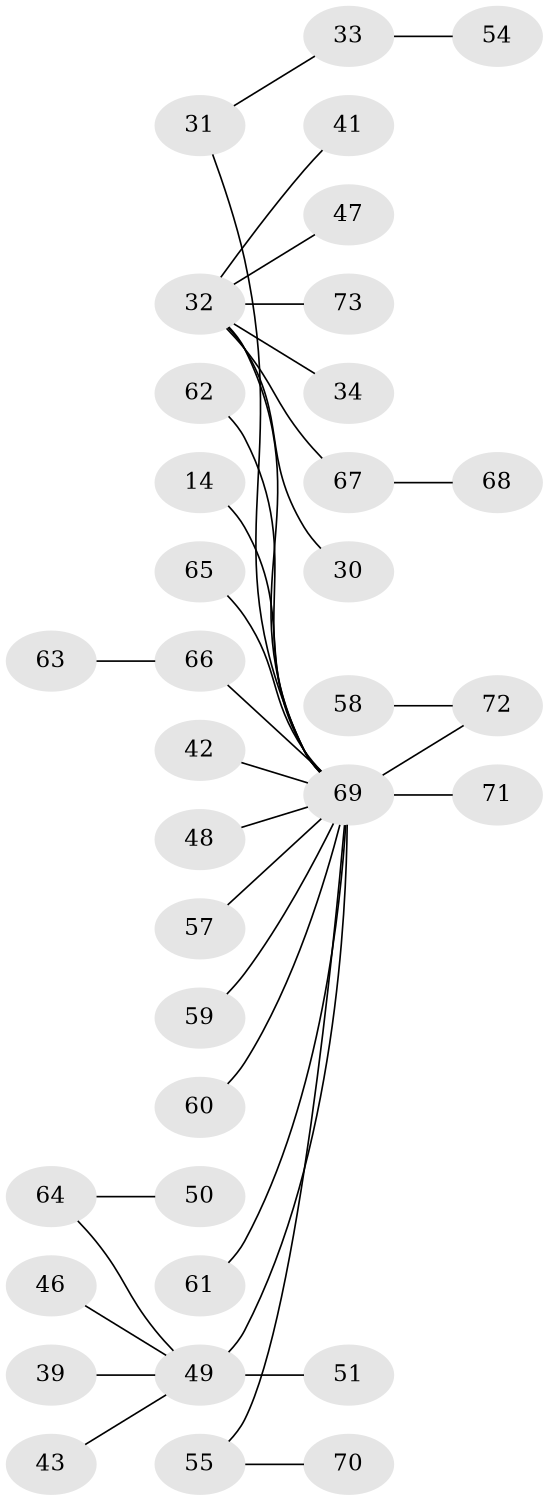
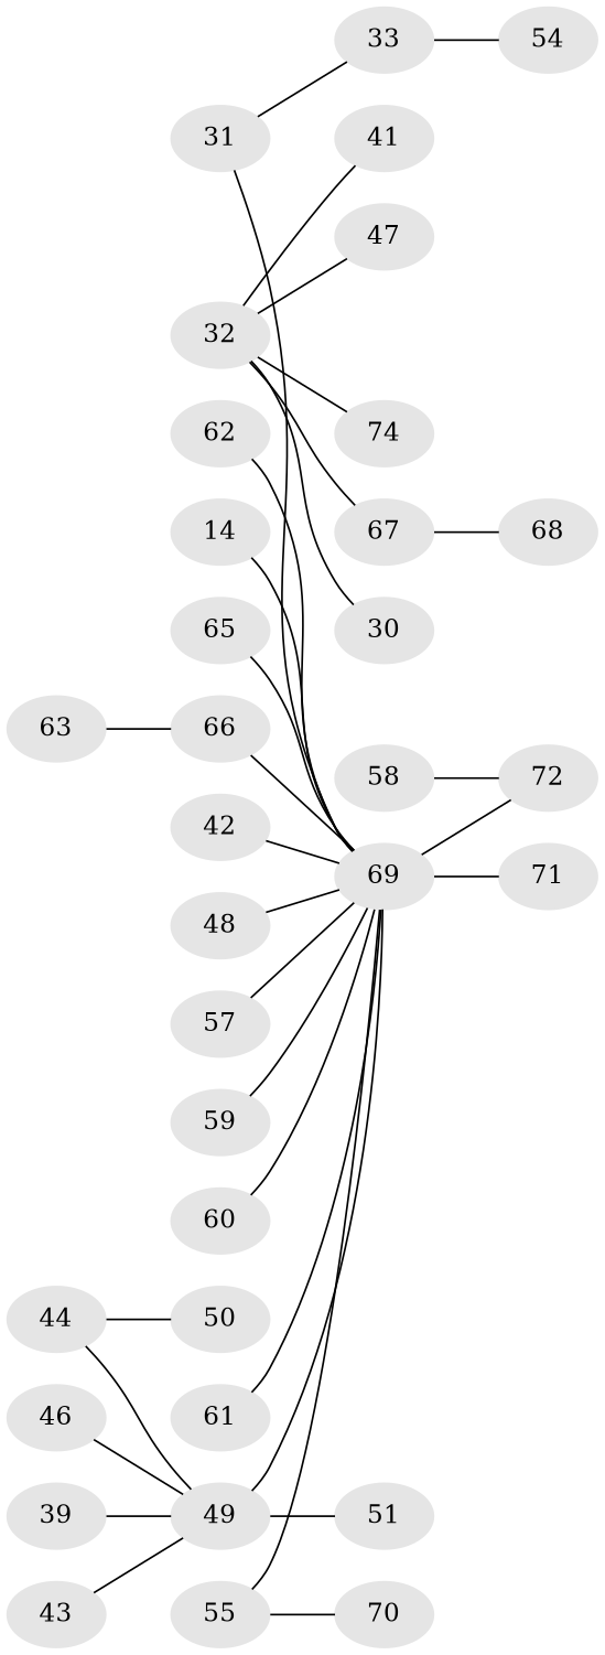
  graph {
    rankdir=LR
    node [color=gray90 style=filled]
    31
    33
    69 [super="+45+18+23+56"]
    54
    72 [super="+9+36"]
    71
    32 [super="+16+19+27+29"]
-   34
+   34 [label=74]
    n9 [label=30]
    41
    47
    67
-   73
    68
    49 [super="+38"]
    51
    39
    42
    43
-   44 [label=64]
+   44
    50
    46
    48
    55
    70
    57
    58
    59
    60
    61
    62
    66 [super="+52"]
    63
    n34 [label=14]
    65
    31 -- 33
    31 -- 69
    33 -- 54
    69 -- 72
    69 -- 71
-   32 -- 69
    32 -- 34
    32 -- n9
    32 -- 41
    32 -- 47
    32 -- 67
-   32 -- 73
    67 -- 68
    49 -- 69
    49 -- 51
    39 -- 49
    42 -- 69
    43 -- 49
    44 -- 49
    44 -- 50
    46 -- 49
    48 -- 69
    55 -- 69
    55 -- 70
    57 -- 69
    58 -- 72
    59 -- 69
    60 -- 69
    61 -- 69
    62 -- 69
    66 -- 69
    63 -- 66
    n34 -- 69
    65 -- 69
  }
